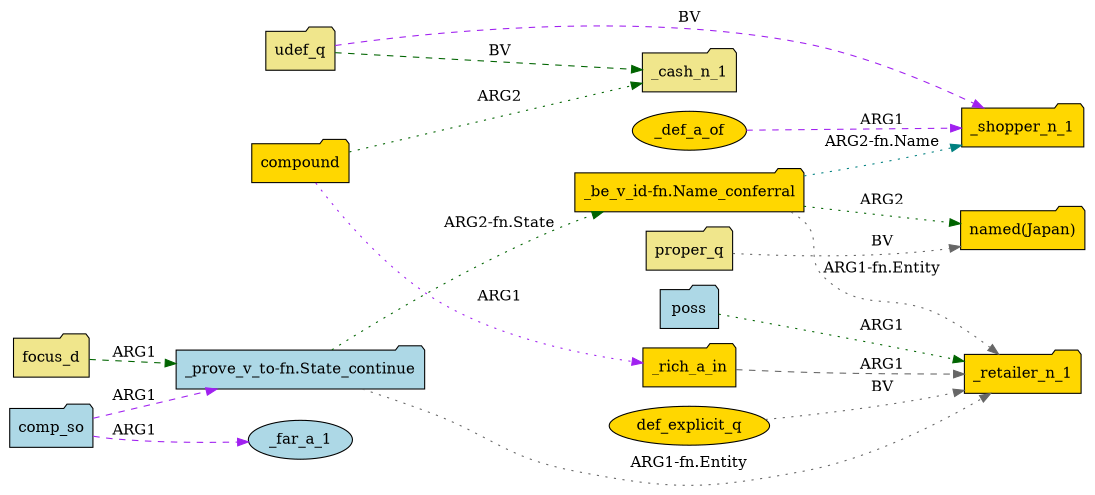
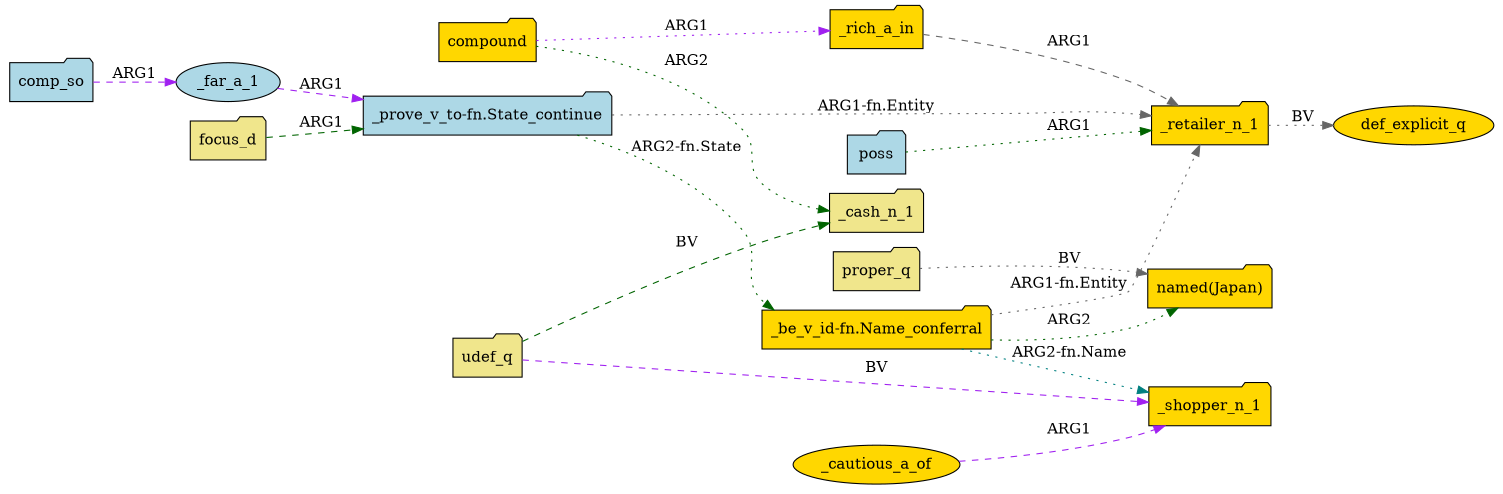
  digraph {
    rankdir=LR
    node [fillcolor=gold shape=folder style=filled]
    edge [color=darkgreen style=dotted]
    _rich_a_in
    _retailer_n_1
    _far_a_1 [fillcolor=lightblue shape=ellipse]
    "_prove_v_to-fn.State_continue" [fillcolor=lightblue]
    "_be_v_id-fn.Name_conferral"
    _shopper_n_1
    "named(Japan)"
    udef_q [fillcolor=khaki]
    _cash_n_1 [fillcolor=khaki]
    proper_q [fillcolor=khaki]
    poss [fillcolor=lightblue]
    compound
-   _cautious_a_of [shape=ellipse label=_def_a_of]
+   _cautious_a_of [shape=ellipse]
    def_explicit_q [shape=ellipse]
    focus_d [fillcolor=khaki]
    comp_so [fillcolor=lightblue]
    _rich_a_in -> _retailer_n_1 [color=gray40 label=ARG1 style=dashed]
-   comp_so -> "_prove_v_to-fn.State_continue" [color=purple label=ARG1 style=dashed]
+   _far_a_1 -> "_prove_v_to-fn.State_continue" [color=purple label=ARG1 style=dashed]
    "_prove_v_to-fn.State_continue" -> _retailer_n_1 [color=gray40 label="ARG1-fn.Entity"]
    "_prove_v_to-fn.State_continue" -> "_be_v_id-fn.Name_conferral" [label="ARG2-fn.State"]
    "_be_v_id-fn.Name_conferral" -> _retailer_n_1 [color=gray40 label="ARG1-fn.Entity"]
    "_be_v_id-fn.Name_conferral" -> _shopper_n_1 [color=teal label="ARG2-fn.Name"]
    "_be_v_id-fn.Name_conferral" -> "named(Japan)" [label=ARG2]
    udef_q -> _shopper_n_1 [color=purple label=BV style=dashed]
    udef_q -> _cash_n_1 [label=BV style=dashed]
    proper_q -> "named(Japan)" [color=gray40 label=BV]
    poss -> _retailer_n_1 [label=ARG1]
    compound -> _rich_a_in [color=purple label=ARG1]
    compound -> _cash_n_1 [label=ARG2]
    _cautious_a_of -> _shopper_n_1 [color=purple label=ARG1 style=dashed]
-   def_explicit_q -> _retailer_n_1 [color=gray40 label=BV]
+   _retailer_n_1 -> def_explicit_q [color=gray40 label=BV]
    focus_d -> "_prove_v_to-fn.State_continue" [label=ARG1 style=dashed]
    comp_so -> _far_a_1 [color=purple label=ARG1 style=dashed]
  }
